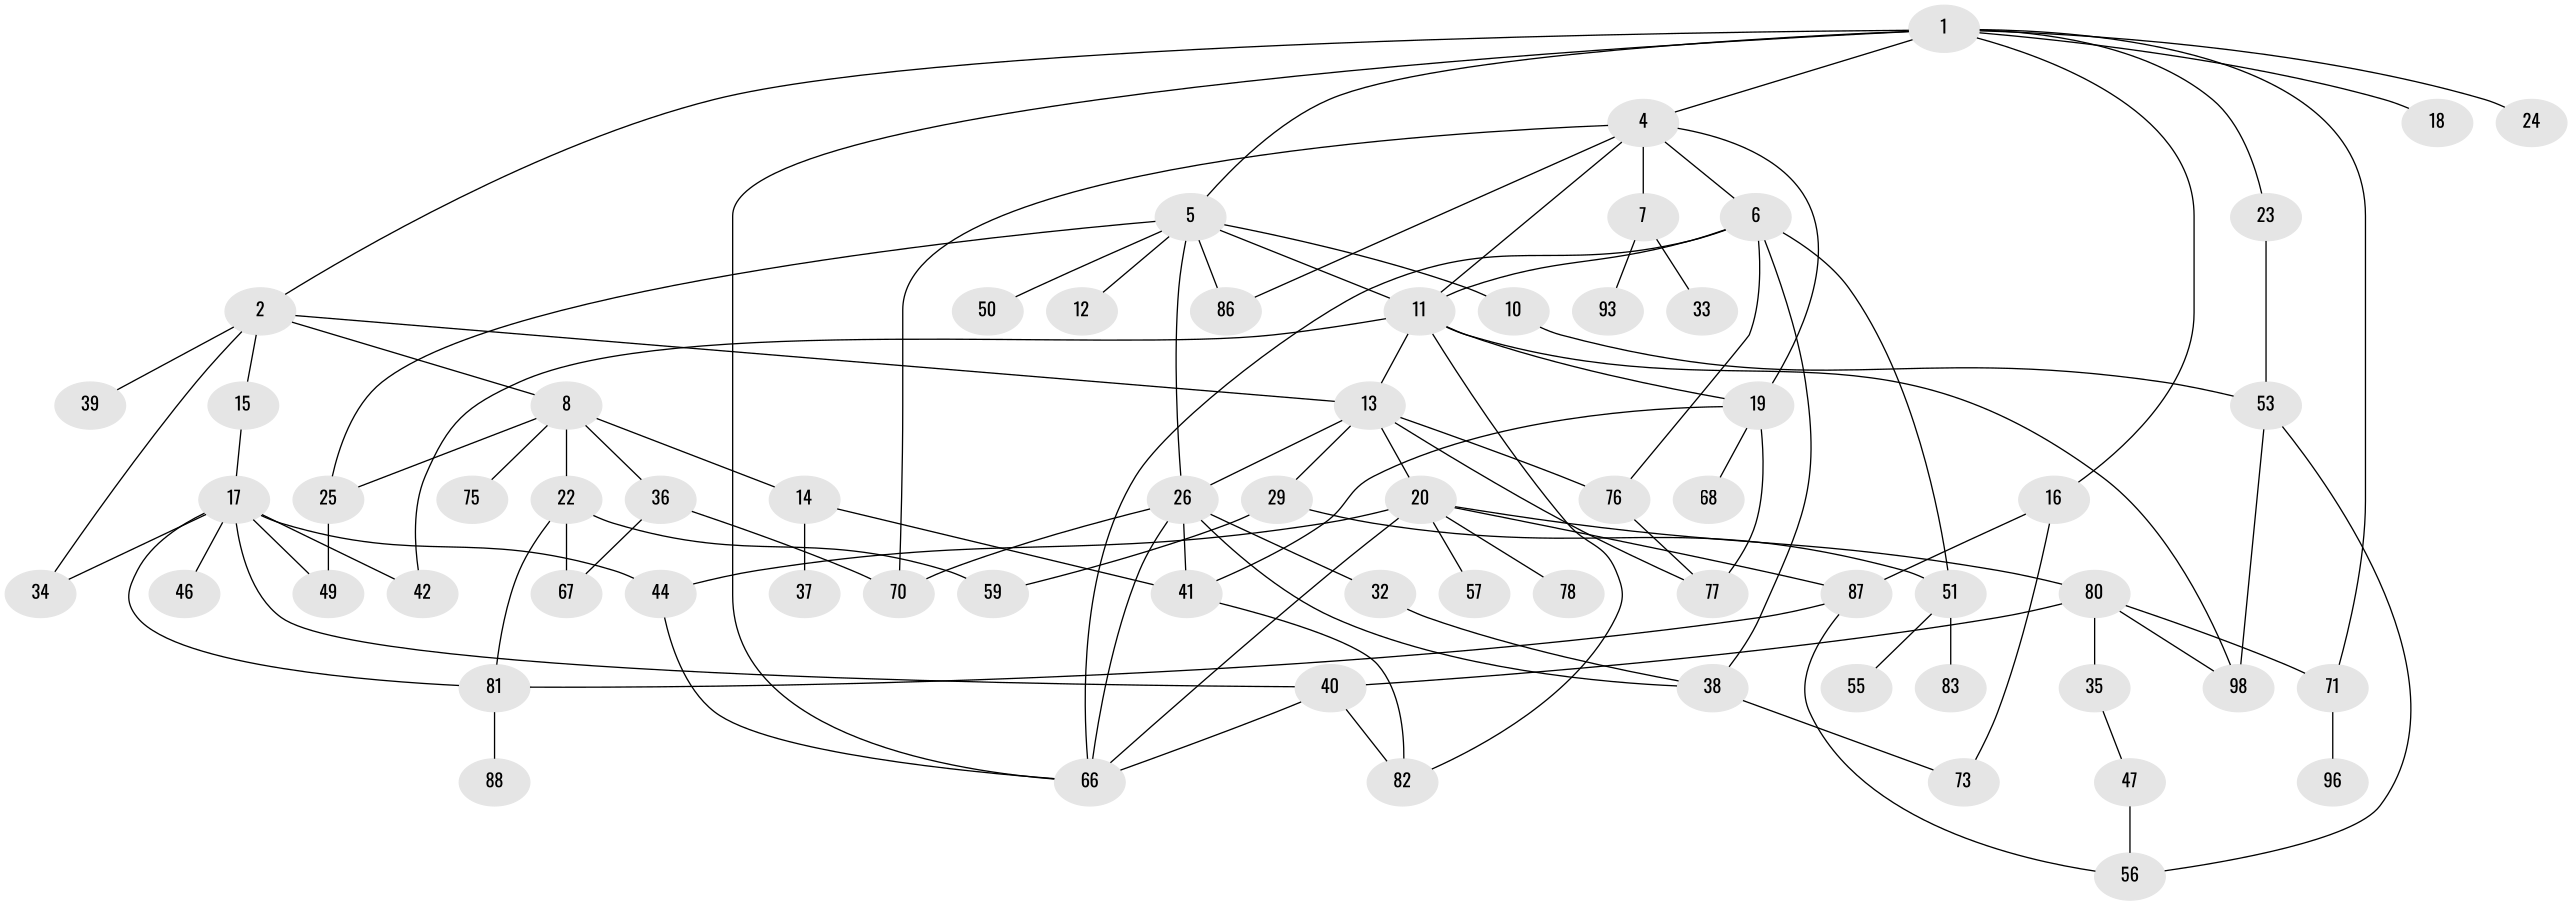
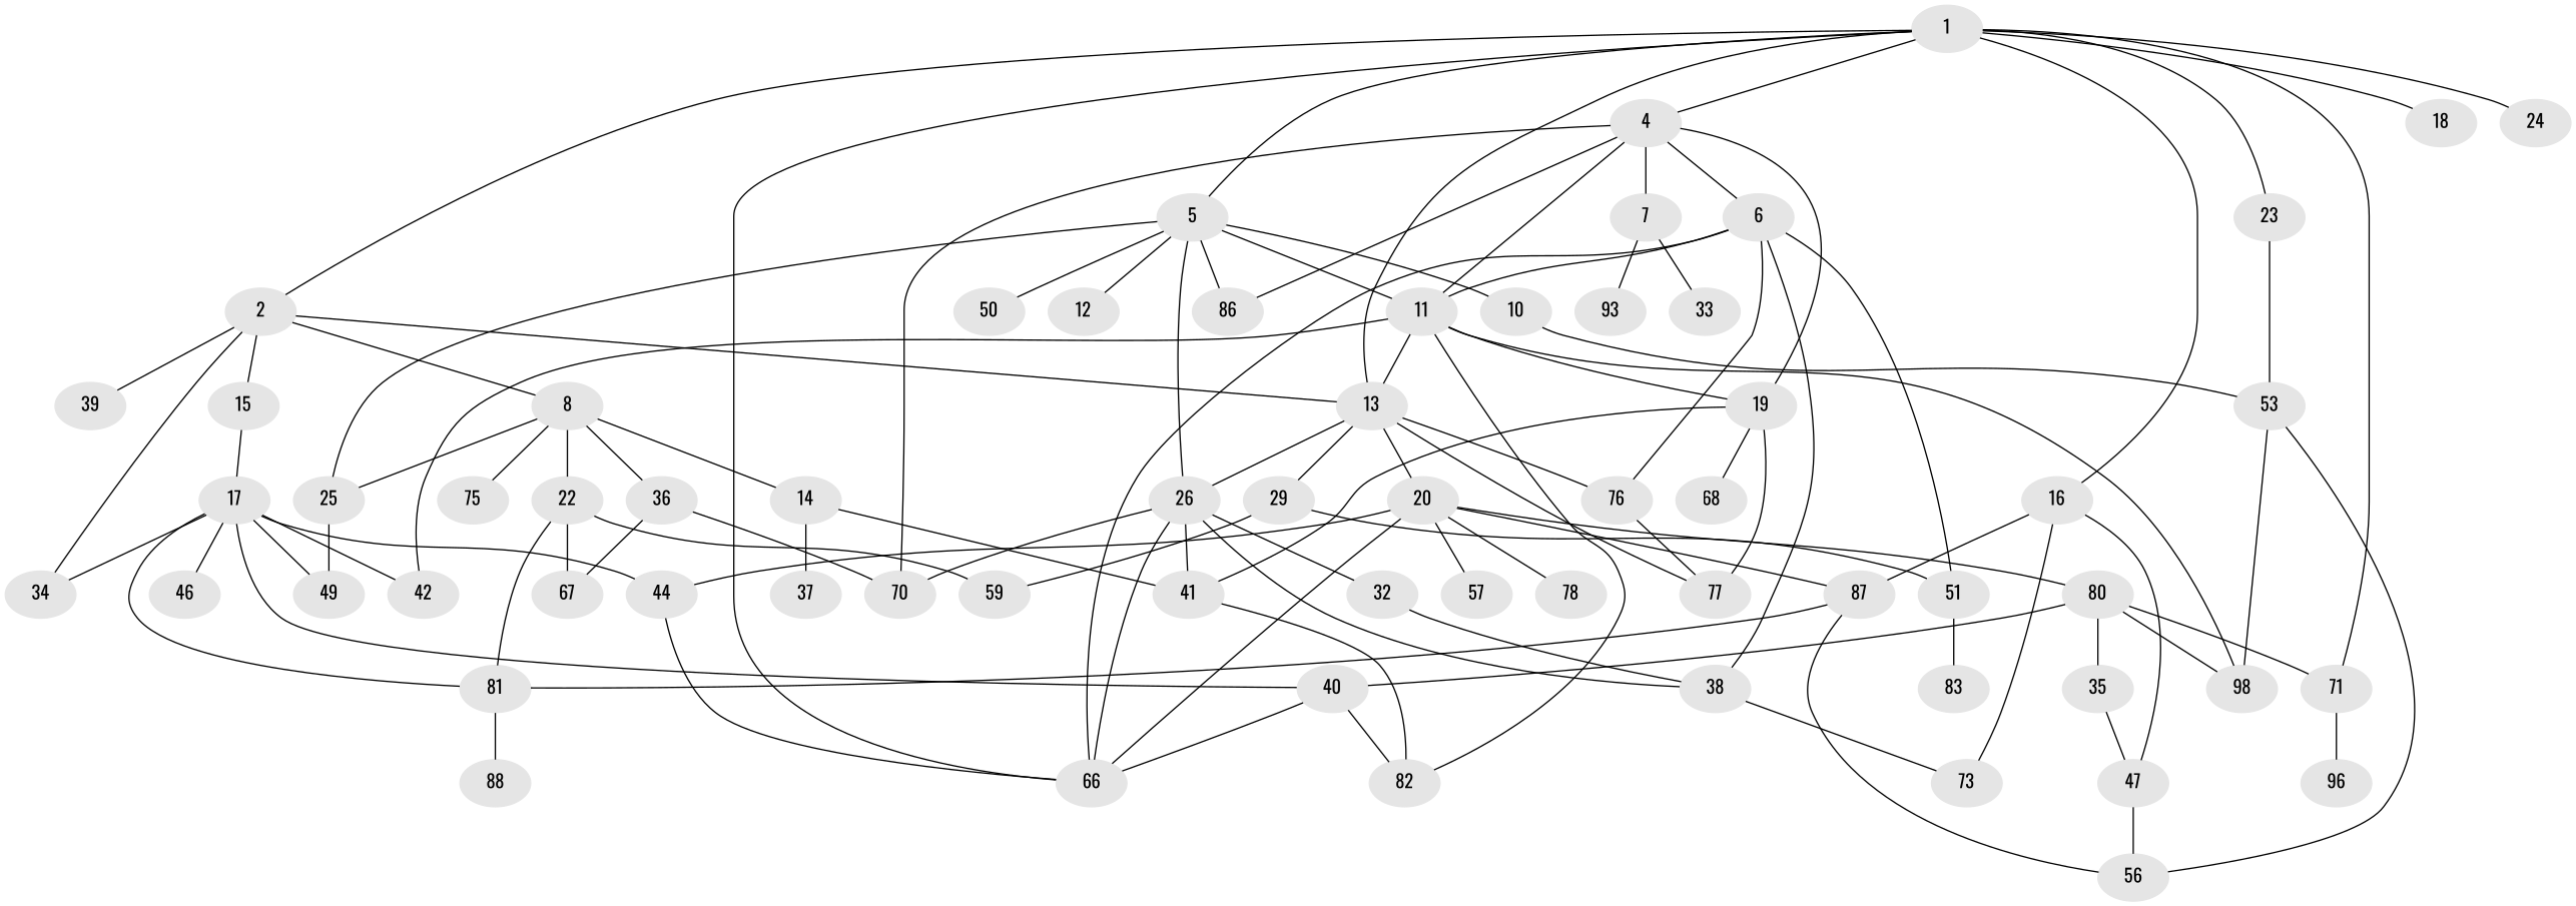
  graph {
    fontname=Oswald
    node [color=gray90 fontname=Oswald style=filled]
    edge [fontname=Oswald]
    1 [super="+31"]
    2 [super="+3"]
    4 [super="+58"]
    5 [super="+28"]
    13 [super="+87"]
    16
    18
    23
    24
    66 [super="+80"]
    71 [super="+97"]
    8 [super="+89"]
    15
    34
    39
    6 [super="+62"]
    7 [super="+9"]
    11 [super="+48"]
    19 [super="+52"]
    70
    86
    10
    12
    25 [super="+45"]
    26 [super="+85"]
    50
    76
    20 [super="+84"]
    29 [super="+69"]
    77
    n31 [label=87 super="+54"]
    47 [super="+65"]
    73
    53 [super="+64"]
    96
    14 [super="+21"]
    22
    36 [super="+61"]
    75
    17 [super="+95"]
    38 [super="+90"]
    51 [super="+72"]
    33 [super="+74"]
    93
    42
    82
    98
    41 [super="+60"]
    68
    49
    32
-   55
    83
    37 [super="+43"]
    81 [super="+91"]
    59
    67 [super="+79"]
    56
    44
    n60 [label=80 super="+92"]
    57 [super="+94"]
    78
    40 [super="+63"]
    46
    88
    35
    1 -- 2
    1 -- 4
    1 -- 5
+   1 -- 13
    1 -- 16
    1 -- 18
    1 -- 23
    1 -- 24
    1 -- 66
    1 -- 71
    2 -- 13
    2 -- 8
    2 -- 15
    2 -- 34
    2 -- 39
    4 -- 6
    4 -- 7
    4 -- 11
    4 -- 19
    4 -- 70
    4 -- 86
    5 -- 11
    5 -- 86
    5 -- 10
    5 -- 12
    5 -- 25
    5 -- 26
    5 -- 50
    13 -- 26
    13 -- 76
    13 -- 20
    13 -- 29
    13 -- 77
    16 -- n31
+   16 -- 47
    16 -- 73
    23 -- 53
    71 -- 96
    8 -- 25
    8 -- 14
    8 -- 22
    8 -- 36 [weight=2]
    8 -- 75
    15 -- 17
    6 -- 66
    6 -- 11
    6 -- 76
    6 -- 38
    6 -- 51
    7 -- 33
    7 -- 93
    11 -- 13
    11 -- 19
    11 -- 42
    11 -- 82
    11 -- 98
    19 -- 77
    19 -- 41
    19 -- 68
    10 -- 53
    25 -- 49
    26 -- 66
    26 -- 70
    26 -- 38
    26 -- 41
    26 -- 32
    76 -- 77
    20 -- 66
    20 -- n31
    20 -- 44 [weight=2]
    20 -- n60
    20 -- 57
    20 -- 78
    29 -- 51
    29 -- 59
    n31 -- 81
    n31 -- 56
    47 -- 56
    53 -- 98
    53 -- 56
    14 -- 41
    14 -- 37 [weight=2]
    22 -- 81
    22 -- 59
    22 -- 67
    36 -- 70
    36 -- 67
    17 -- 34
    17 -- 42
    17 -- 49
    17 -- 81
    17 -- 44
    17 -- 40
    17 -- 46
    38 -- 73
-   51 -- 55
    51 -- 83
    41 -- 82
    32 -- 38
    81 -- 88
    44 -- 66
    n60 -- 71
    n60 -- 98
    n60 -- 40
    n60 -- 35
    40 -- 66
    40 -- 82
    35 -- 47
  }
